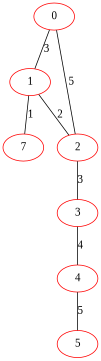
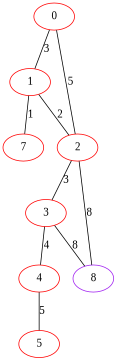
  graph {
    fontname="Liberation Serif"
    node [color=red fontname="Liberation Serif" weight=1]
    edge [fontname="Liberation Serif"]
    0
    1
    2
    7
    3
+   8 [color=purple weight=4]
    4
    5
    0 -- 1 [label=3]
    0 -- 2 [label=5]
    1 -- 2 [label=2]
    1 -- 7 [label=1]
    2 -- 3 [label=3]
+   2 -- 8 [label=8]
+   3 -- 8 [label=8]
    3 -- 4 [label=4]
    4 -- 5 [label=5]
  }
